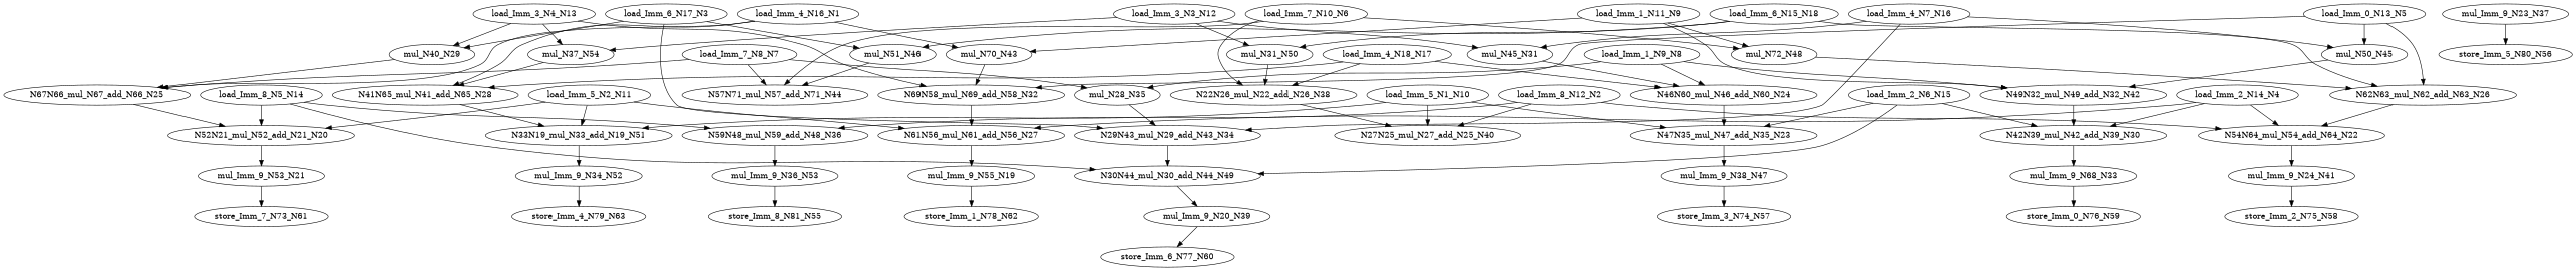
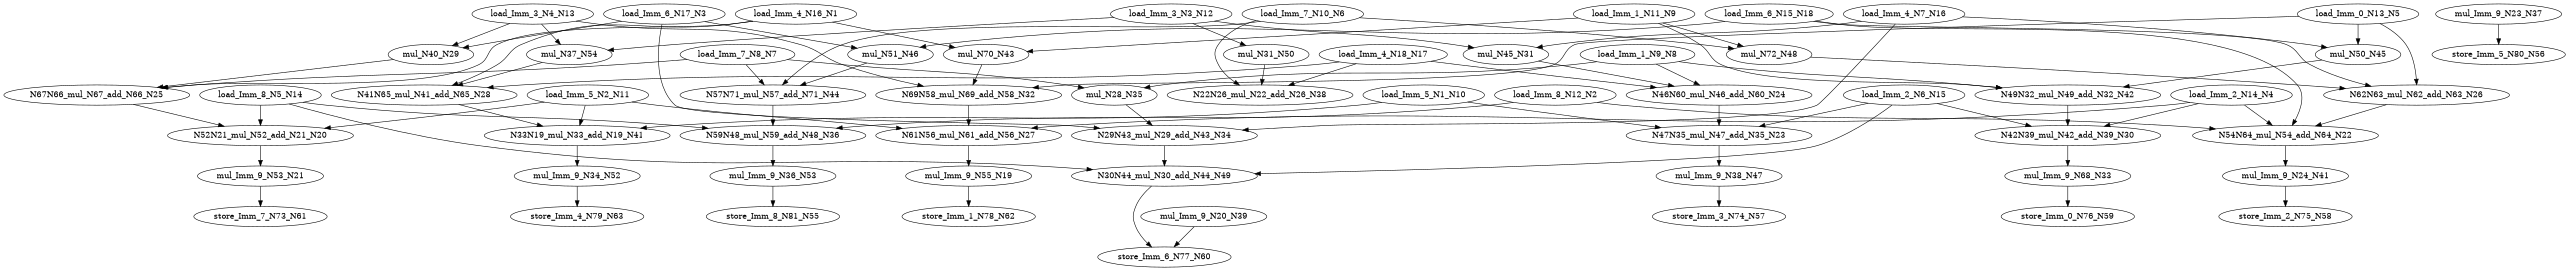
  digraph {
    node [color=black]
    n1 [label=store_Imm_8_N81_N55]
    n2 [label=mul_N37_N54]
    n3 [label=N41N65_mul_N41_add_N65_N28]
-   n4 [label=N33N19_mul_N33_add_N19_N51]
+   n4 [label=N33N19_mul_N33_add_N19_N41]
    n5 [label=store_Imm_2_N75_N58]
    n6 [label=N30N44_mul_N30_add_N44_N49]
    n7 [label=mul_Imm_9_N20_N39]
    n8 [label=store_Imm_6_N77_N60]
    n9 [label=mul_N72_N48]
    n10 [label=N62N63_mul_N62_add_N63_N26]
    n11 [label=N54N64_mul_N54_add_N64_N22]
    n12 [label=store_Imm_4_N79_N63]
    n13 [label=store_Imm_1_N78_N62]
    n14 [label=store_Imm_7_N73_N61]
    n15 [label=mul_Imm_9_N24_N41]
-   n16 [label=N27N25_mul_N27_add_N25_N40]
    n17 [label=mul_Imm_9_N23_N37]
    n18 [label=store_Imm_5_N80_N56]
    n19 [label=mul_N70_N43]
    n20 [label=N69N58_mul_N69_add_N58_N32]
    n21 [label=N61N56_mul_N61_add_N56_N27]
    n22 [label=N49N32_mul_N49_add_N32_N42]
    n23 [label=N42N39_mul_N42_add_N39_N30]
    n24 [label=mul_Imm_9_N68_N33]
    n25 [label=mul_N50_N45]
    n26 [label=N57N71_mul_N57_add_N71_N44]
    n27 [label=N59N48_mul_N59_add_N48_N36]
    n28 [label=mul_Imm_9_N36_N53]
    n29 [label=mul_Imm_9_N38_N47]
    n30 [label=store_Imm_3_N74_N57]
    n31 [label=mul_N51_N46]
    n32 [label=mul_N40_N29]
    n33 [label=N67N66_mul_N67_add_N66_N25]
    n34 [label=N52N21_mul_N52_add_N21_N20]
    n35 [label=mul_Imm_9_N34_N52]
    n36 [label=store_Imm_0_N76_N59]
    n37 [label=N47N35_mul_N47_add_N35_N23]
    n38 [label=mul_Imm_9_N53_N21]
    n39 [label=mul_Imm_9_N55_N19]
    n40 [label=N46N60_mul_N46_add_N60_N24]
    n41 [label=load_Imm_1_N9_N8]
    n42 [label=mul_N28_N35]
    n43 [label=N29N43_mul_N29_add_N43_N34]
    n44 [label=load_Imm_1_N11_N9]
    n45 [label=load_Imm_4_N16_N1]
    n46 [label=load_Imm_8_N12_N2]
    n47 [label=load_Imm_6_N17_N3]
    n48 [label=load_Imm_2_N14_N4]
    n49 [label=load_Imm_0_N13_N5]
    n50 [label=load_Imm_7_N10_N6]
    n51 [label=N22N26_mul_N22_add_N26_N38]
    n52 [label=load_Imm_7_N8_N7]
    n53 [label=load_Imm_3_N3_N12]
    n54 [label=mul_N31_N50]
    n55 [label=mul_N45_N31]
    n56 [label=load_Imm_3_N4_N13]
    n57 [label=load_Imm_5_N1_N10]
    n58 [label=load_Imm_5_N2_N11]
    n59 [label=load_Imm_4_N7_N16]
    n60 [label=load_Imm_4_N18_N17]
    n61 [label=load_Imm_8_N5_N14]
    n62 [label=load_Imm_2_N6_N15]
    n63 [label=load_Imm_6_N15_N18]
    n2 -> n3
    n3 -> n4
    n4 -> n35
-   n6 -> n7
+   n6 -> n8
    n7 -> n8
    n9 -> n10
    n10 -> n11
    n11 -> n15
    n15 -> n5
    n17 -> n18
    n19 -> n20
    n20 -> n21
    n21 -> n39
    n22 -> n23
    n23 -> n24
    n24 -> n36
    n25 -> n22
+   n26 -> n27
    n27 -> n28
    n28 -> n1
    n29 -> n30
    n31 -> n26
    n32 -> n33
    n33 -> n34
    n34 -> n38
    n35 -> n12
    n37 -> n29
    n38 -> n14
    n39 -> n13
    n40 -> n37
    n41 -> n22
    n41 -> n40
    n41 -> n42
    n42 -> n43
    n43 -> n6
    n44 -> n9
    n44 -> n19
    n44 -> n22
    n45 -> n3
    n45 -> n19
    n45 -> n33
    n46 -> n11
-   n46 -> n16
    n46 -> n27
    n47 -> n31
    n47 -> n32
    n47 -> n43
    n48 -> n11
    n48 -> n21
    n48 -> n23
    n49 -> n10
    n49 -> n20
    n49 -> n25
    n50 -> n9
    n50 -> n26
    n50 -> n51
-   n51 -> n16
    n52 -> n26
    n52 -> n33
    n52 -> n42
    n53 -> n2
    n53 -> n54
    n53 -> n55
    n54 -> n51
    n55 -> n40
    n56 -> n2
    n56 -> n20
    n56 -> n32
    n57 -> n4
-   n57 -> n16
    n57 -> n37
    n58 -> n4
    n58 -> n21
    n58 -> n34
    n59 -> n25
    n59 -> n43
    n59 -> n55
    n60 -> n3
    n60 -> n40
    n60 -> n51
    n61 -> n6
    n61 -> n27
    n61 -> n34
    n62 -> n6
    n62 -> n23
    n62 -> n37
    n63 -> n10
    n63 -> n31
-   n63 -> n54
+   n63 -> n11
  }
